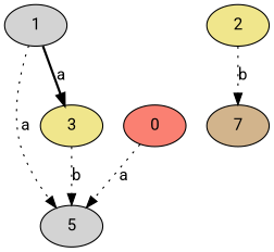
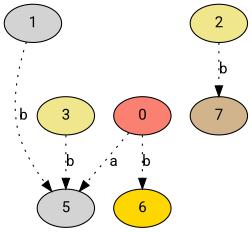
  strict digraph {
    fontname=Roboto
    node [fillcolor=lightgrey fontname=Roboto style=filled]
    edge [fontname=Roboto style=dotted]
    5
    3 [fillcolor=khaki]
    0 [fillcolor=salmon]
+   6 [fillcolor=gold]
    1
    7 [fillcolor=tan]
    2 [fillcolor=khaki]
    3 -> 5 [label=b]
    0 -> 5 [label=a]
-   1 -> 5 [label=a]
-   1 -> 3 [label=a style=bold]
+   0 -> 6 [label=b]
+   1 -> 5 [label=b]
    2 -> 7 [label=b]
  }
